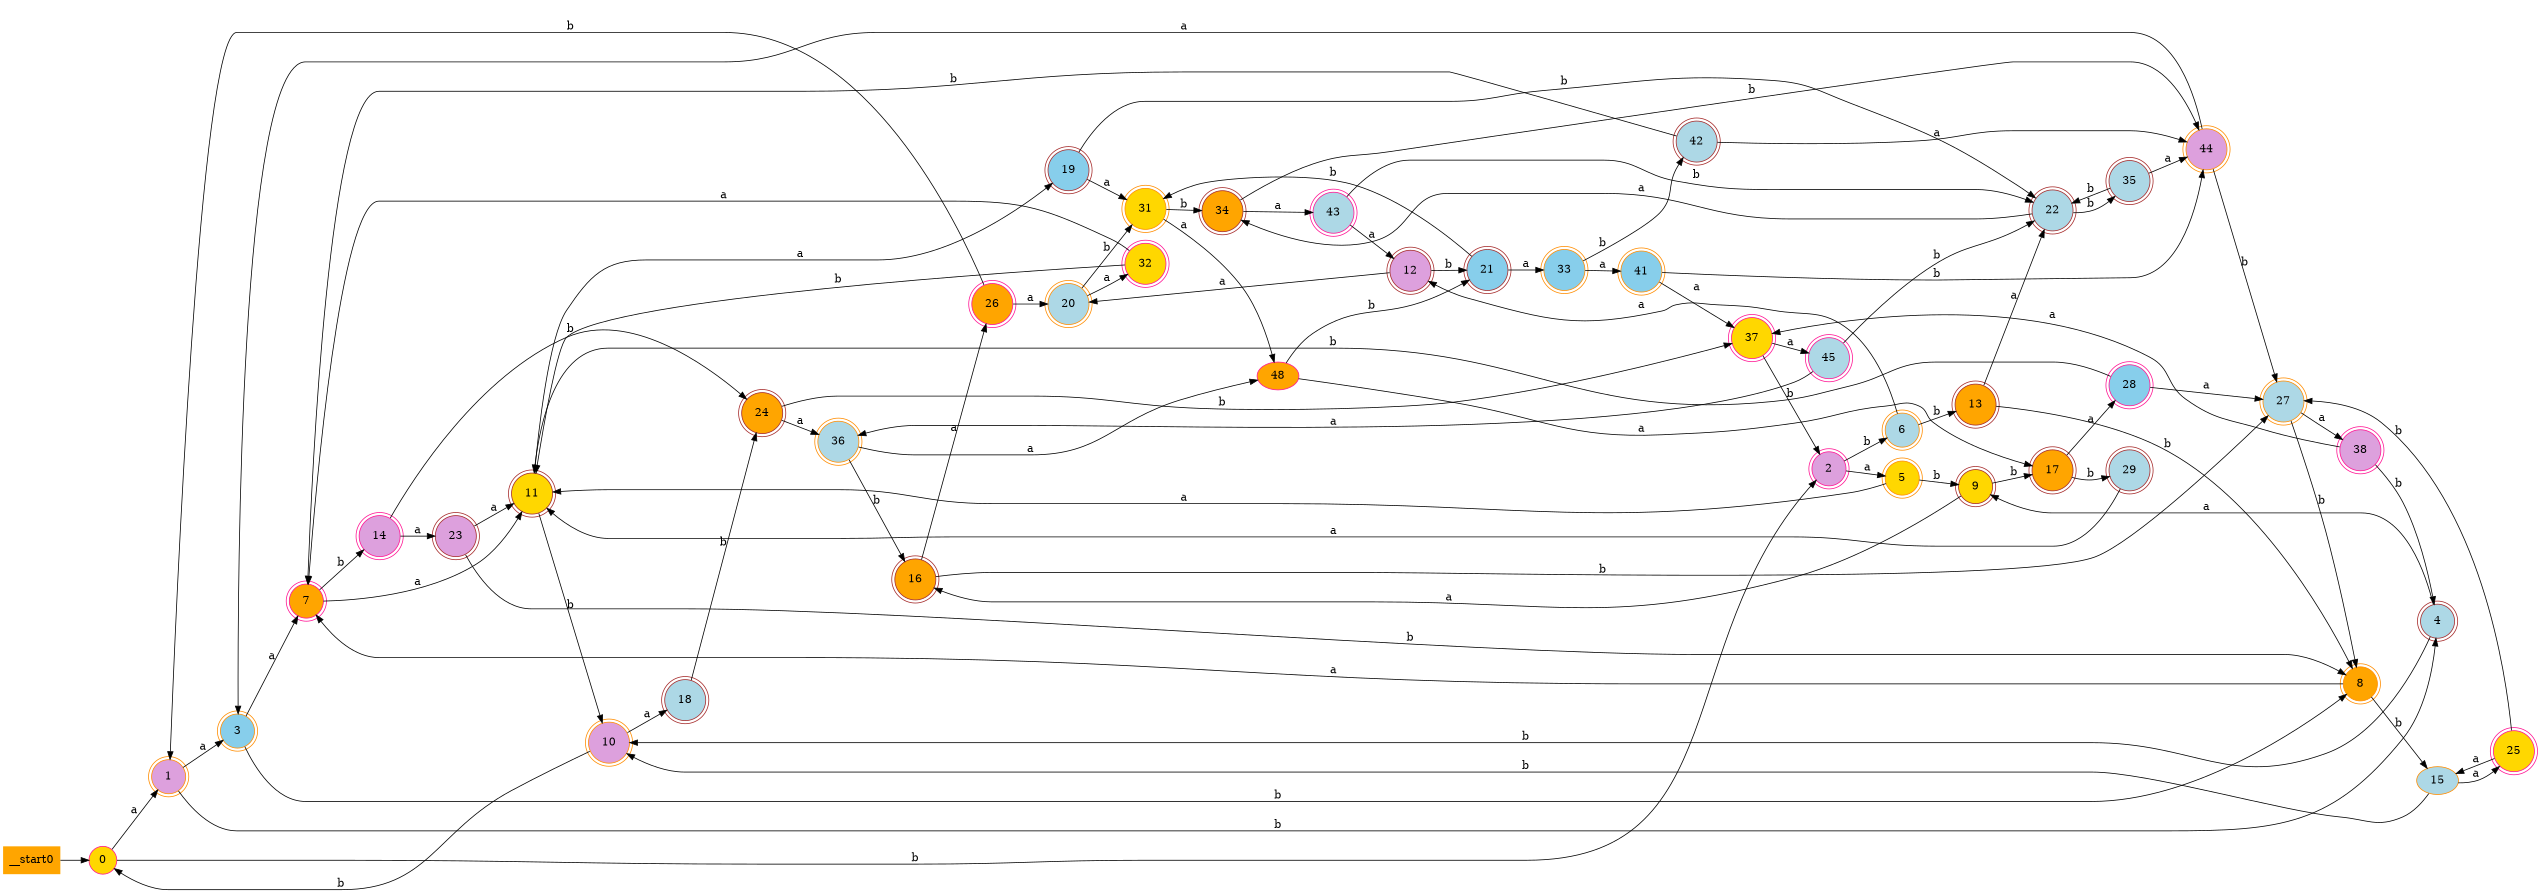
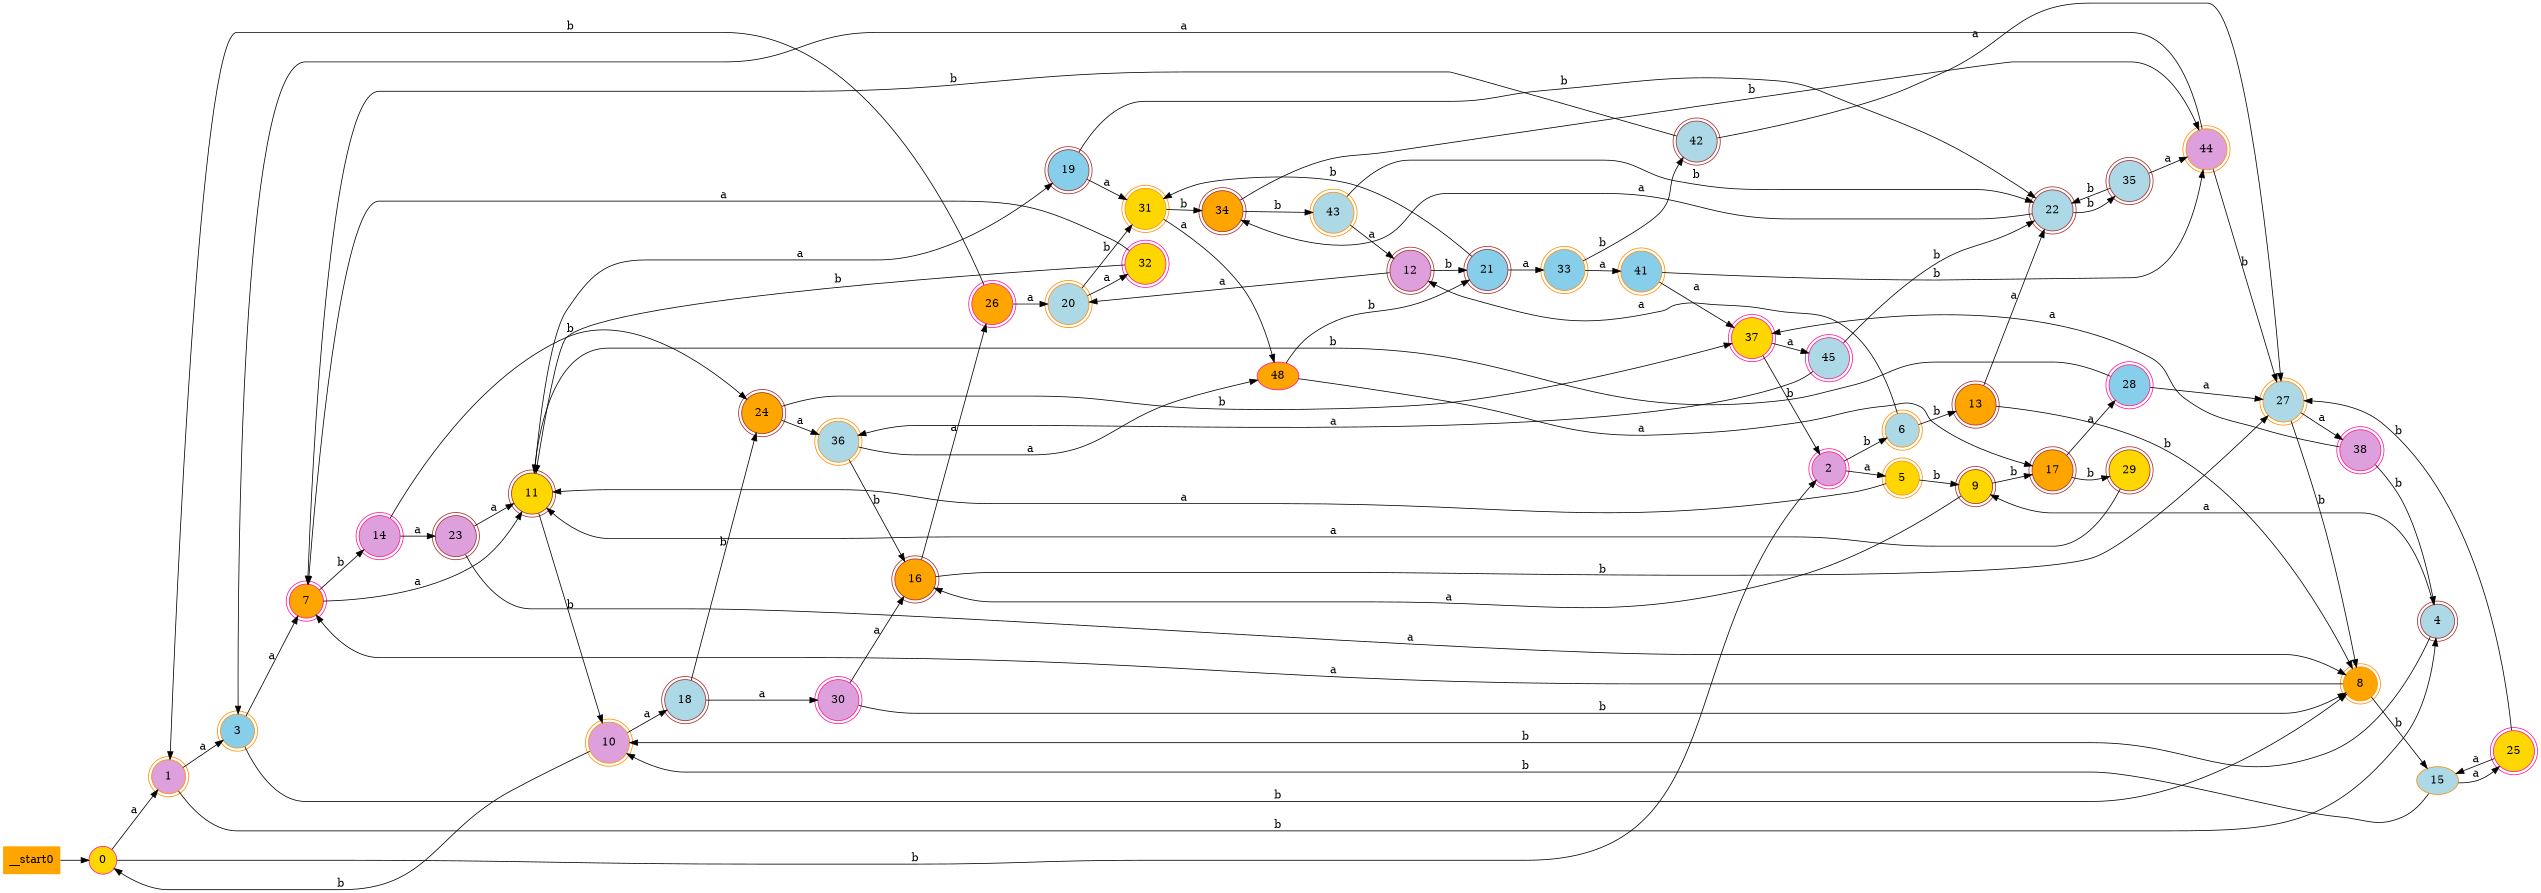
  digraph {
    rankdir=LR
    node [color=brown fillcolor=lightblue shape=doublecircle style=filled]
    __start0 [color=deeppink fillcolor=orange shape=none]
    0 [color=deeppink fillcolor=gold shape=circle]
    1 [color=darkorange fillcolor=plum]
    2 [color=deeppink fillcolor=plum]
    3 [color=darkorange fillcolor=skyblue]
    4
    5 [color=darkorange fillcolor=gold]
    6 [color=darkorange]
    7 [color=deeppink fillcolor=orange]
    8 [color=darkorange fillcolor=orange]
    9 [fillcolor=gold]
    10 [color=darkorange fillcolor=plum]
    11 [fillcolor=gold]
    12 [fillcolor=plum]
    13 [fillcolor=orange]
    14 [color=deeppink fillcolor=plum]
    15 [color=darkorange shape=""]
    16 [fillcolor=orange]
    17 [fillcolor=orange]
    18
    19 [fillcolor=skyblue]
    20 [color=darkorange]
    21 [fillcolor=skyblue]
    22
    23 [fillcolor=plum]
    24 [fillcolor=orange]
    25 [color=deeppink fillcolor=gold]
    26 [color=deeppink fillcolor=orange]
    27 [color=darkorange]
    28 [color=deeppink fillcolor=skyblue]
-   29
+   29 [fillcolor=gold]
+   30 [color=deeppink fillcolor=plum]
    31 [color=darkorange fillcolor=gold]
    32 [color=deeppink fillcolor=gold]
    33 [color=darkorange fillcolor=skyblue]
    34 [fillcolor=orange]
    35
    36 [color=darkorange]
    37 [color=deeppink fillcolor=gold]
    38 [color=deeppink fillcolor=plum]
    n41 [color=deeppink fillcolor=orange label=48 shape=""]
    41 [color=darkorange fillcolor=skyblue]
    42
-   43 [color=deeppink]
+   43 [color=darkorange]
    44 [color=darkorange fillcolor=plum]
    45 [color=deeppink]
    __start0 -> 0
    0 -> 1 [label=a]
    0 -> 2 [label=b]
    1 -> 3 [label=a]
    1 -> 4 [label=b]
    2 -> 5 [label=a]
    2 -> 6 [label=b]
    3 -> 7 [label=a]
    3 -> 8 [label=b]
    4 -> 9 [label=a]
    4 -> 10 [label=b]
    5 -> 9 [label=b]
    5 -> 11 [label=a]
    6 -> 12 [label=a]
    6 -> 13 [label=b]
    7 -> 11 [label=a]
    7 -> 14 [label=b]
    8 -> 7 [label=a]
    8 -> 15 [label=b]
    9 -> 16 [label=a]
    9 -> 17 [label=b]
    10 -> 0 [label=b]
    10 -> 18 [label=a]
    11 -> 10 [label=b]
    11 -> 19 [label=a]
    12 -> 20 [label=a]
    12 -> 21 [label=b]
    13 -> 8 [label=b]
    13 -> 22 [label=a]
    14 -> 23 [label=a]
    14 -> 24 [label=b]
    15 -> 10 [label=b]
    15 -> 25 [label=a]
    16 -> 26 [label=a]
    16 -> 27 [label=b]
    17 -> 28 [label=a]
    17 -> 29 [label=b]
    18 -> 24 [label=b]
+   18 -> 30 [label=a]
    19 -> 22 [label=b]
    19 -> 31 [label=a]
    20 -> 31 [label=b]
    20 -> 32 [label=a]
    21 -> 31 [label=b]
    21 -> 33 [label=a]
    22 -> 34 [label=a]
    22 -> 35 [label=b]
-   23 -> 8 [label=b]
+   23 -> 8 [label=a]
    23 -> 11 [label=a]
    24 -> 36 [label=a]
    24 -> 37 [label=b]
    25 -> 15 [label=a]
    25 -> 27 [label=b]
    26 -> 1 [label=b]
    26 -> 20 [label=a]
    27 -> 8 [label=b]
    27 -> 38 [label=a]
    28 -> 11 [label=b]
    28 -> 27 [label=a]
    29 -> 11 [label=a]
+   30 -> 8 [label=b]
+   30 -> 16 [label=a]
    31 -> 34 [label=b]
    31 -> n41 [label=a]
    32 -> 7 [label=a]
    32 -> 11 [label=b]
    33 -> 41 [label=a]
    33 -> 42 [label=b]
-   34 -> 43 [label=a]
+   34 -> 43 [label=b]
    34 -> 44 [label=b]
    35 -> 22 [label=b]
    35 -> 44 [label=a]
    36 -> 16 [label=b]
    36 -> n41 [label=a]
    37 -> 2 [label=b]
    37 -> 45 [label=a]
    38 -> 4 [label=b]
    38 -> 37 [label=a]
    n41 -> 17 [label=a]
    n41 -> 21 [label=b]
    41 -> 37 [label=a]
    41 -> 44 [label=b]
    42 -> 7 [label=b]
-   42 -> 44 [label=a]
+   42 -> 27 [label=a]
    43 -> 12 [label=a]
    43 -> 22 [label=b]
    44 -> 3 [label=a]
    44 -> 27 [label=b]
    45 -> 22 [label=b]
    45 -> 36 [label=a]
  }
